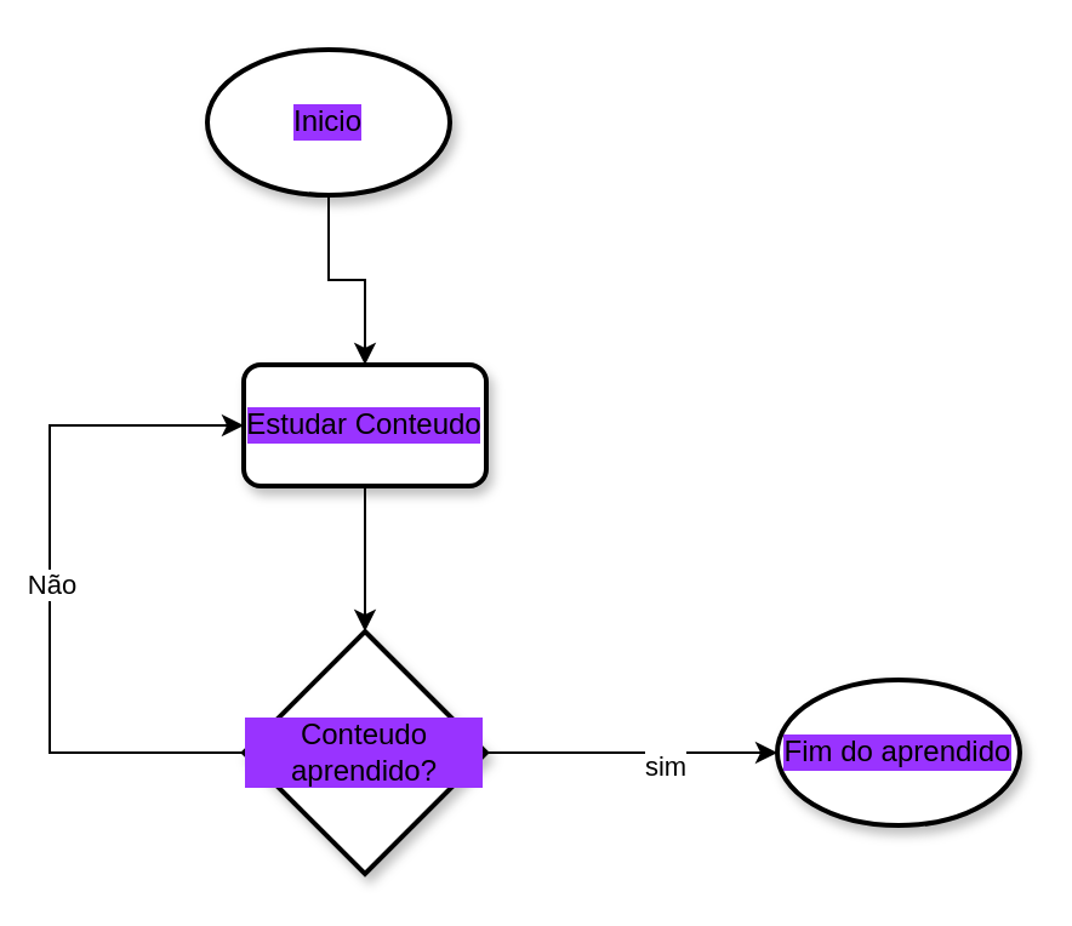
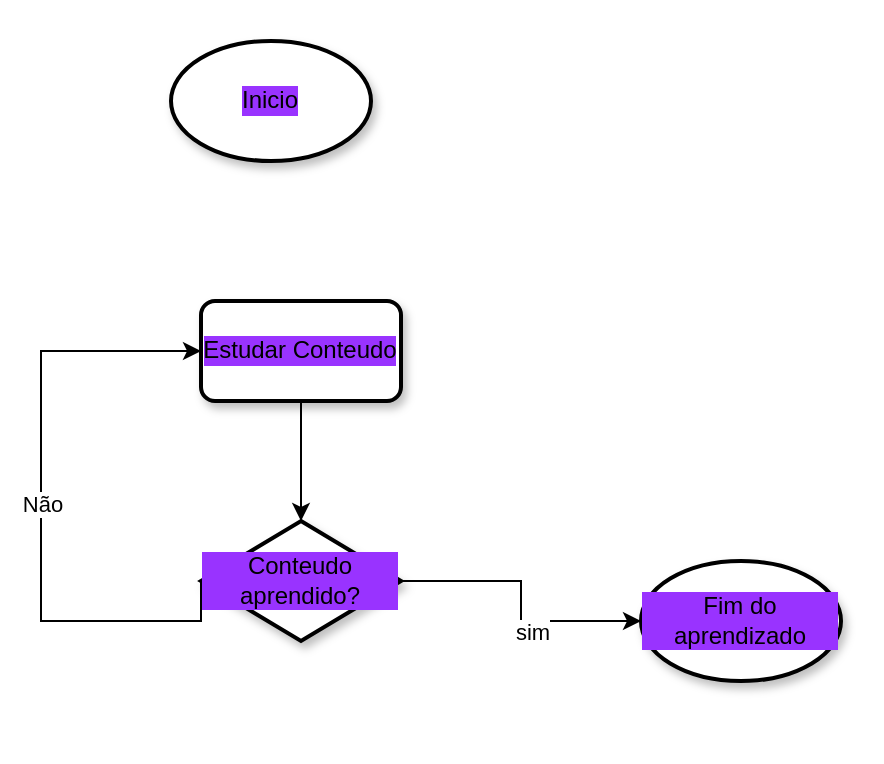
  <mxCell id="0" />
  <mxCell id="1" parent="0" />
- <mxCell id="2" style="edgeStyle=orthogonalEdgeStyle;rounded=0;orthogonalLoop=1;jettySize=auto;html=1;entryX=0.5;entryY=0;entryDx=0;entryDy=0;" edge="1" parent="1" source="3" target="5"><mxGeometry relative="1" as="geometry" /></mxCell>
  <mxCell id="3" value="Inicio" style="strokeWidth=2;html=1;shape=mxgraph.flowchart.start_1;whiteSpace=wrap;shadow=1;labelBackgroundColor=#9933FF;" vertex="1" parent="1"><mxGeometry x="85" y="20" width="100" height="60" as="geometry" /></mxCell>
  <mxCell id="4" style="edgeStyle=orthogonalEdgeStyle;rounded=0;orthogonalLoop=1;jettySize=auto;html=1;entryX=0.5;entryY=0;entryDx=0;entryDy=0;entryPerimeter=0;" edge="1" parent="1" source="5" target="10"><mxGeometry relative="1" as="geometry" /></mxCell>
  <mxCell id="5" value="Estudar Conteudo" style="rounded=1;whiteSpace=wrap;html=1;absoluteArcSize=1;arcSize=14;strokeWidth=2;shadow=1;labelBackgroundColor=#9933FF;" vertex="1" parent="1"><mxGeometry x="100" y="150" width="100" height="50" as="geometry" /></mxCell>
  <mxCell id="6" style="edgeStyle=orthogonalEdgeStyle;rounded=0;orthogonalLoop=1;jettySize=auto;html=1;" edge="1" parent="1" source="10" target="11"><mxGeometry relative="1" as="geometry" /></mxCell>
  <mxCell id="7" value="sim" style="edgeLabel;html=1;align=center;verticalAlign=middle;resizable=0;points=[];" vertex="1" connectable="0" parent="6"><mxGeometry x="0.217" y="-5" relative="1" as="geometry"><mxPoint as="offset" /></mxGeometry></mxCell>
  <mxCell id="8" style="edgeStyle=orthogonalEdgeStyle;rounded=0;orthogonalLoop=1;jettySize=auto;html=1;exitX=0;exitY=0.5;exitDx=0;exitDy=0;exitPerimeter=0;entryX=0;entryY=0.5;entryDx=0;entryDy=0;" edge="1" parent="1" source="10" target="5"><mxGeometry relative="1" as="geometry"><Array as="points"><mxPoint x="20" y="310" /><mxPoint x="20" y="175" /></Array></mxGeometry></mxCell>
  <mxCell id="9" value="Não" style="edgeLabel;html=1;align=center;verticalAlign=middle;resizable=0;points=[];" vertex="1" connectable="0" parent="8"><mxGeometry x="-0.119" y="-3" relative="1" as="geometry"><mxPoint x="-3" y="-20" as="offset" /></mxGeometry></mxCell>
- <mxCell id="10" value="Conteudo aprendido?" style="strokeWidth=2;html=1;shape=mxgraph.flowchart.decision;whiteSpace=wrap;shadow=1;labelBackgroundColor=#9933FF;" vertex="1" parent="1"><mxGeometry x="100" y="260" width="100" height="100" as="geometry" /></mxCell>
- <mxCell id="11" value="Fim do aprendido" style="strokeWidth=2;html=1;shape=mxgraph.flowchart.start_1;whiteSpace=wrap;shadow=1;labelBackgroundColor=#9933FF;" vertex="1" parent="1"><mxGeometry x="320" y="280" width="100" height="60" as="geometry" /></mxCell>
+ <mxCell id="10" value="Conteudo aprendido?" style="strokeWidth=2;html=1;shape=mxgraph.flowchart.decision;whiteSpace=wrap;shadow=1;labelBackgroundColor=#9933FF;" vertex="1" parent="1"><mxGeometry x="100" y="260" width="100" height="60" as="geometry" /></mxCell>
+ <mxCell id="11" value="Fim do aprendizado" style="strokeWidth=2;html=1;shape=mxgraph.flowchart.start_1;whiteSpace=wrap;shadow=1;labelBackgroundColor=#9933FF;" vertex="1" parent="1"><mxGeometry x="320" y="280" width="100" height="60" as="geometry" /></mxCell>
